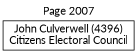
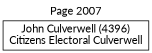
  digraph {
    label="Page 2007"
    labelloc=t
    mclimit=10
    fontname=Lato
-   n1 [label="John Culverwell (4396)\nCitizens Electoral Council" shape=box fontname=Lato]
+   n1 [label="John Culverwell (4396)\nCitizens Electoral Culverwell" shape=box fontname=Lato]
  }
